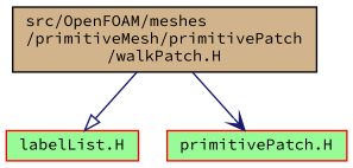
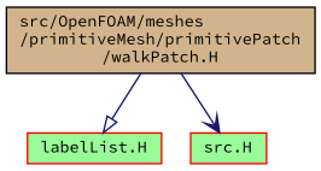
  digraph {
    fontname="Source Code Pro"
    node [color=red fillcolor=palegreen fontname="Source Code Pro" fontsize=10 shape=record style=filled]
    edge [color=midnightblue fontname="Source Code Pro" fontsize=10 labelfontname=Helvetica labelfontsize=10 style=solid]
    n1 [color=black fillcolor=tan fontcolor=black height=0.2 label="src/OpenFOAM/meshes\l/primitiveMesh/primitivePatch\l/walkPatch.H" width=0.4]
    n2 [height=0.2 label="labelList.H" width=0.4]
-   n3 [height=0.2 label="primitivePatch.H" width=0.4]
+   n3 [height=0.2 label="src.H" width=0.4]
    n1 -> n2 [arrowhead=onormal]
    n1 -> n3 [arrowhead=vee]
  }
